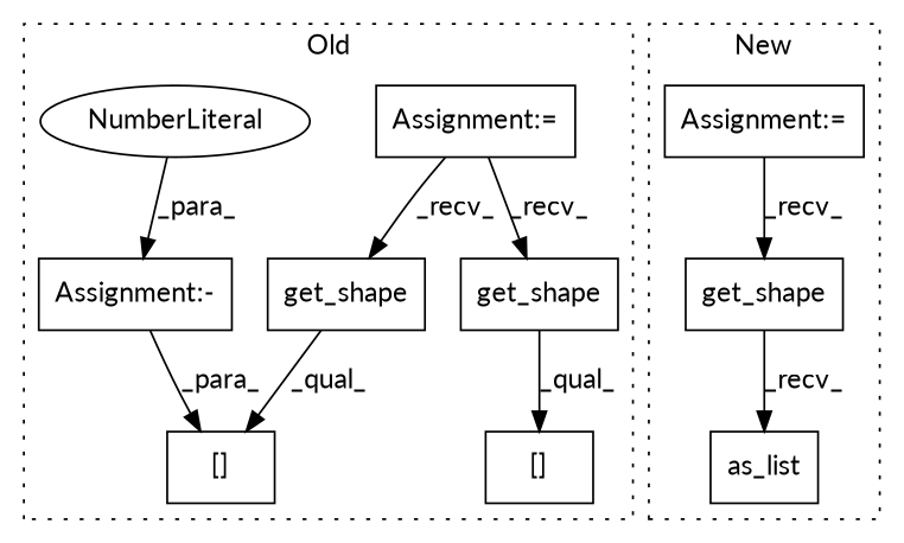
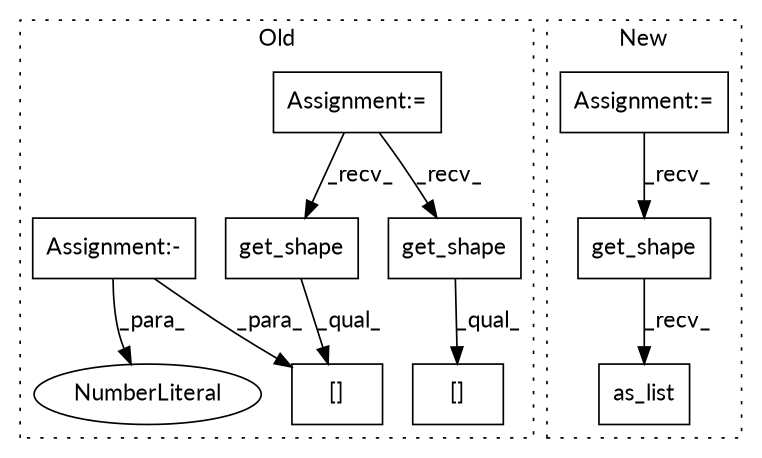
  digraph {
    fontname=Lato
    node [a=32 fontname=Lato l="10,1" shape=box]
    edge [fontname=Lato]
    n1 [label=get_shape s="7113,7129"]
    n2 [a=2 l="30,1" label="[]" s="7101,7133"]
    n3 [a=7 l=11 label="Assignment:=" s=6417]
    n4 [a=2 l="29,1" label="[]" s="7033,7080"]
    n5 [label=get_shape s="7045,7060"]
    n6 [a=38 l=1 label="Assignment:-" s=7131]
    n7 [a=34 l=1 label=NumberLiteral s=7132 shape=ellipse]
    n8 [l=9 label=as_list s=6981]
    n9 [l=11 label=get_shape s=6969]
    n10 [a=7 l=5 label="Assignment:=" s=6259]
    subgraph cluster_1 {
      label=Old
      style=dotted
      n1
      n2
      n3
      n4
      n5
      n6
      n7
    }
    subgraph cluster_2 {
      label=New
      style=dotted
      n8
      n9
      n10
    }
    n1 -> n2 [label=_qual_]
    n3 -> n1 [label=_recv_]
    n3 -> n5 [label=_recv_]
    n5 -> n4 [label=_qual_]
    n6 -> n2 [label=_para_]
-   n7 -> n6 [label=_para_]
+   n6 -> n7 [label=_para_]
    n9 -> n8 [label=_recv_]
    n10 -> n9 [label=_recv_]
  }
